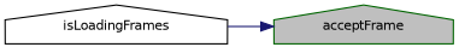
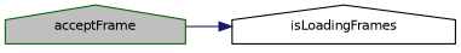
  digraph {
    rankdir=LR
    node [fontname=Helvetica fontsize=10 shape=house style=filled]
    n1 [color=darkgreen fillcolor=grey75 fontcolor=black height=0.2 label=acceptFrame width=0.4]
    n2 [color=black fillcolor=white height=0.2 label=isLoadingFrames width=0.4]
-   n2 -> n1 [color=midnightblue fontname=Helvetica fontsize=10 labelfontname=Helvetica labelfontsize=10 style=solid]
+   n1 -> n2 [color=midnightblue fontname=Helvetica fontsize=10 labelfontname=Helvetica labelfontsize=10 style=solid]
  }
